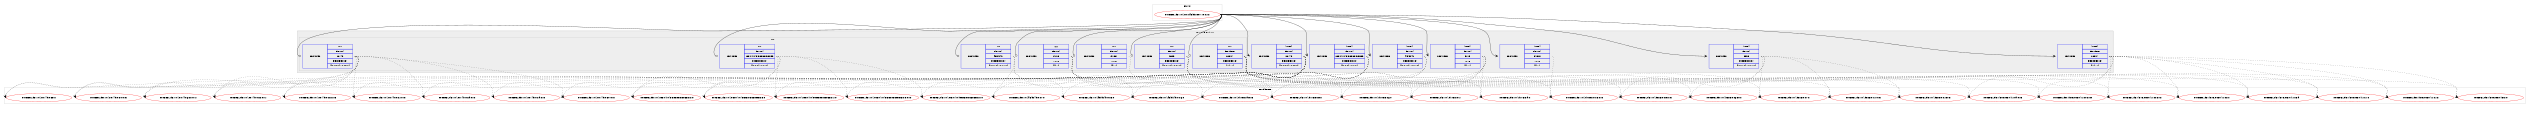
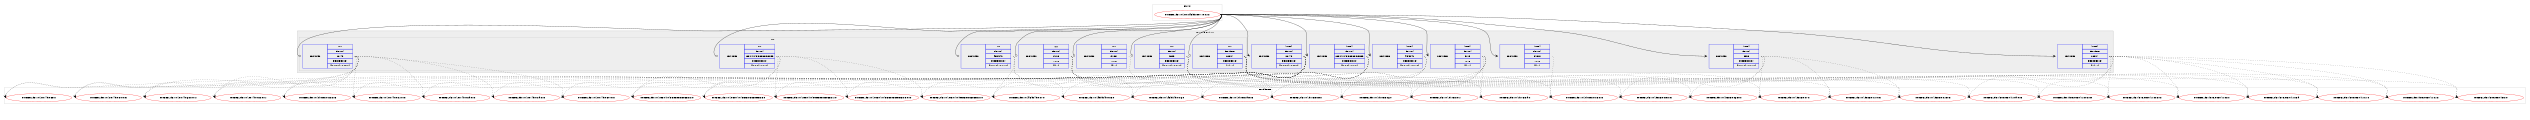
  digraph {
    compound=true
    concentrate=true
    fontname=Helvetica
    fontsize=10
    newrank=true
    rankdir=TB
    ranksep=1.5
    node [color=red fontname=Helvetica fontsize=10]
    edge [arrowhead=vee headport=w style=dotted tailport=e weight=100]
    n1 [label="portage://dev-ml/ppx_fields_conv-0.14.2" width=4]
    n2 [color=blue label=<<TABLE BORDER="0" CELLBORDER="1" CELLSPACING="0" CELLPADDING="4" WIDTH="220"><TR><TD ROWSPAN="6" CELLPADDING="30">pack_dep</TD></TR><TR><TD WIDTH="110">install</TD></TR><TR><TD>dev-lang</TD></TR><TR><TD>ocaml</TD></TR><TR><TD>greaterequal</TD></TR><TR><TD>[[4],,,4]</TD></TR></TABLE>> shape=none]
    n3 [color=blue label=<<TABLE BORDER="0" CELLBORDER="1" CELLSPACING="0" CELLPADDING="4" WIDTH="220"><TR><TD ROWSPAN="6" CELLPADDING="30">pack_dep</TD></TR><TR><TD WIDTH="110">install</TD></TR><TR><TD>dev-ml</TD></TR><TR><TD>base</TD></TR><TR><TD>greaterequal</TD></TR><TR><TD>[[0,14,0],,,0.14.0]</TD></TR></TABLE>> shape=none]
    n4 [color=blue label=<<TABLE BORDER="0" CELLBORDER="1" CELLSPACING="0" CELLPADDING="4" WIDTH="220"><TR><TD ROWSPAN="6" CELLPADDING="30">pack_dep</TD></TR><TR><TD WIDTH="110">install</TD></TR><TR><TD>dev-ml</TD></TR><TR><TD>cinaps</TD></TR><TR><TD>none</TD></TR><TR><TD>[[],,,,]</TD></TR></TABLE>> shape=none]
    n5 [color=blue label=<<TABLE BORDER="0" CELLBORDER="1" CELLSPACING="0" CELLPADDING="4" WIDTH="220"><TR><TD ROWSPAN="6" CELLPADDING="30">pack_dep</TD></TR><TR><TD WIDTH="110">install</TD></TR><TR><TD>dev-ml</TD></TR><TR><TD>dune</TD></TR><TR><TD>none</TD></TR><TR><TD>[[],,,,]</TD></TR></TABLE>> shape=none]
    n6 [color=blue label=<<TABLE BORDER="0" CELLBORDER="1" CELLSPACING="0" CELLPADDING="4" WIDTH="220"><TR><TD ROWSPAN="6" CELLPADDING="30">pack_dep</TD></TR><TR><TD WIDTH="110">install</TD></TR><TR><TD>dev-ml</TD></TR><TR><TD>fieldslib</TD></TR><TR><TD>greaterequal</TD></TR><TR><TD>[[0,14,0],,,0.14.0]</TD></TR></TABLE>> shape=none]
    n7 [color=blue label=<<TABLE BORDER="0" CELLBORDER="1" CELLSPACING="0" CELLPADDING="4" WIDTH="220"><TR><TD ROWSPAN="6" CELLPADDING="30">pack_dep</TD></TR><TR><TD WIDTH="110">install</TD></TR><TR><TD>dev-ml</TD></TR><TR><TD>ocaml-migrate-parsetree</TD></TR><TR><TD>greaterequal</TD></TR><TR><TD>[[2,0,0],,,2.0.0]</TD></TR></TABLE>> shape=none]
    n8 [color=blue label=<<TABLE BORDER="0" CELLBORDER="1" CELLSPACING="0" CELLPADDING="4" WIDTH="220"><TR><TD ROWSPAN="6" CELLPADDING="30">pack_dep</TD></TR><TR><TD WIDTH="110">install</TD></TR><TR><TD>dev-ml</TD></TR><TR><TD>ppxlib</TD></TR><TR><TD>greaterequal</TD></TR><TR><TD>[[0,18,0],,,0.18.0]</TD></TR></TABLE>> shape=none]
    n9 [color=blue label=<<TABLE BORDER="0" CELLBORDER="1" CELLSPACING="0" CELLPADDING="4" WIDTH="220"><TR><TD ROWSPAN="6" CELLPADDING="30">pack_dep</TD></TR><TR><TD WIDTH="110">run</TD></TR><TR><TD>dev-lang</TD></TR><TR><TD>ocaml</TD></TR><TR><TD>greaterequal</TD></TR><TR><TD>[[4],,,4]</TD></TR></TABLE>> shape=none]
    n10 [color=blue label=<<TABLE BORDER="0" CELLBORDER="1" CELLSPACING="0" CELLPADDING="4" WIDTH="220"><TR><TD ROWSPAN="6" CELLPADDING="30">pack_dep</TD></TR><TR><TD WIDTH="110">run</TD></TR><TR><TD>dev-ml</TD></TR><TR><TD>base</TD></TR><TR><TD>greaterequal</TD></TR><TR><TD>[[0,14,0],,,0.14.0]</TD></TR></TABLE>> shape=none]
    n11 [color=blue label=<<TABLE BORDER="0" CELLBORDER="1" CELLSPACING="0" CELLPADDING="4" WIDTH="220"><TR><TD ROWSPAN="6" CELLPADDING="30">pack_dep</TD></TR><TR><TD WIDTH="110">run</TD></TR><TR><TD>dev-ml</TD></TR><TR><TD>cinaps</TD></TR><TR><TD>none</TD></TR><TR><TD>[[],,,,]</TD></TR></TABLE>> shape=none]
    n12 [color=blue label=<<TABLE BORDER="0" CELLBORDER="1" CELLSPACING="0" CELLPADDING="4" WIDTH="220"><TR><TD ROWSPAN="6" CELLPADDING="30">pack_dep</TD></TR><TR><TD WIDTH="110">run</TD></TR><TR><TD>dev-ml</TD></TR><TR><TD>dune</TD></TR><TR><TD>none</TD></TR><TR><TD>[[],,,,]</TD></TR></TABLE>> shape=none]
    n13 [color=blue label=<<TABLE BORDER="0" CELLBORDER="1" CELLSPACING="0" CELLPADDING="4" WIDTH="220"><TR><TD ROWSPAN="6" CELLPADDING="30">pack_dep</TD></TR><TR><TD WIDTH="110">run</TD></TR><TR><TD>dev-ml</TD></TR><TR><TD>fieldslib</TD></TR><TR><TD>greaterequal</TD></TR><TR><TD>[[0,14,0],,,0.14.0]</TD></TR></TABLE>> shape=none]
    n14 [color=blue label=<<TABLE BORDER="0" CELLBORDER="1" CELLSPACING="0" CELLPADDING="4" WIDTH="220"><TR><TD ROWSPAN="6" CELLPADDING="30">pack_dep</TD></TR><TR><TD WIDTH="110">run</TD></TR><TR><TD>dev-ml</TD></TR><TR><TD>ocaml-migrate-parsetree</TD></TR><TR><TD>greaterequal</TD></TR><TR><TD>[[2,0,0],,,2.0.0]</TD></TR></TABLE>> shape=none]
    n15 [color=blue label=<<TABLE BORDER="0" CELLBORDER="1" CELLSPACING="0" CELLPADDING="4" WIDTH="220"><TR><TD ROWSPAN="6" CELLPADDING="30">pack_dep</TD></TR><TR><TD WIDTH="110">run</TD></TR><TR><TD>dev-ml</TD></TR><TR><TD>ppxlib</TD></TR><TR><TD>greaterequal</TD></TR><TR><TD>[[0,18,0],,,0.18.0]</TD></TR></TABLE>> shape=none]
    n16 [label="portage://dev-lang/ocaml-5.2.0" width=4]
    n17 [label="portage://dev-lang/ocaml-4.14.2" width=4]
    n18 [label="portage://dev-lang/ocaml-4.14.1" width=4]
    n19 [label="portage://dev-lang/ocaml-4.13.9" width=4]
    n20 [label="portage://dev-lang/ocaml-4.12.1" width=4]
    n21 [label="portage://dev-lang/ocaml-4.11.2-r2" width=4]
    n22 [label="portage://dev-lang/ocaml-4.10.2-r3" width=4]
    n23 [label="portage://dev-lang/ocaml-4.09.0-r3" width=4]
    n24 [label="portage://dev-ml/base-0.17.1" width=4]
    n25 [label="portage://dev-ml/base-0.16.3-r1" width=4]
    n26 [label="portage://dev-ml/base-0.15.1-r2" width=4]
    n27 [label="portage://dev-ml/base-0.14.3-r2" width=4]
    n28 [label="portage://dev-ml/base-0.14.0-r2" width=4]
    n29 [label="portage://dev-ml/cinaps-0.15.1-r1" width=4]
    n30 [label="portage://dev-ml/dune-3.16.0" width=4]
    n31 [label="portage://dev-ml/dune-3.13.1" width=4]
    n32 [label="portage://dev-ml/dune-2.9.3-r3" width=4]
    n33 [label="portage://dev-ml/dune-2.9.1" width=4]
    n34 [label="portage://dev-ml/dune-2.8.4" width=4]
    n35 [label="portage://dev-ml/fieldslib-0.17.0" width=4]
    n36 [label="portage://dev-ml/fieldslib-0.16.0" width=4]
    n37 [label="portage://dev-ml/fieldslib-0.15.0" width=4]
    n38 [label="portage://dev-ml/ocaml-migrate-parsetree-2.4.0" width=4]
    n39 [label="portage://dev-ml/ocaml-migrate-parsetree-2.3.0" width=4]
    n40 [label="portage://dev-ml/ocaml-migrate-parsetree-2.2.0" width=4]
    n41 [label="portage://dev-ml/ocaml-migrate-parsetree-2.1.0" width=4]
    n42 [label="portage://dev-ml/ocaml-migrate-parsetree-1.8.0-r1" width=4]
    n43 [label="portage://dev-ml/ppxlib-0.35.1" width=4]
    n44 [label="portage://dev-ml/ppxlib-0.30.0-r1" width=4]
    n45 [label="portage://dev-ml/ppxlib-0.29.1-r1" width=4]
    n46 [label="portage://dev-ml/ppxlib-0.29.0-r1" width=4]
    n47 [label="portage://dev-ml/ppxlib-0.24.0-r1" width=4]
-   n48 [label="portage://dev-ml/ppxlib-0.22.2-r3" width=4]
+   n48 [label="portage://dev-ml/cinaps-0.22.2-r3" width=4]
    n49 [label="portage://dev-ml/ppxlib-0.22.0-r4" width=4]
    n50 [label="portage://dev-ml/ppxlib-6.21.0-r4" width=4]
    n51 [label="portage://dev-ml/ppxlib-0.20.0-r2" width=4]
    subgraph cluster_1 {
      color=gray
      label=<<i>ebuild</i>>
      n1
    }
    subgraph cluster_2 {
      color=gray
      label=<<i>dependencies</i>>
      subgraph cluster_3 {
        color=gray
        fillcolor="#eeeeee"
        label=<<i>compile</i>>
        style=filled
        subgraph sub_4 {
          color=gray
          fillcolor="#eeeeee"
          label=<<i>compile</i>>
          style=filled
          n2
        }
        subgraph sub_5 {
          color=gray
          fillcolor="#eeeeee"
          label=<<i>compile</i>>
          style=filled
          n3
        }
        subgraph sub_6 {
          color=gray
          fillcolor="#eeeeee"
          label=<<i>compile</i>>
          style=filled
          n4
        }
        subgraph sub_7 {
          color=gray
          fillcolor="#eeeeee"
          label=<<i>compile</i>>
          style=filled
          n5
        }
        subgraph sub_8 {
          color=gray
          fillcolor="#eeeeee"
          label=<<i>compile</i>>
          style=filled
          n6
        }
        subgraph sub_9 {
          color=gray
          fillcolor="#eeeeee"
          label=<<i>compile</i>>
          style=filled
          n7
        }
        subgraph sub_10 {
          color=gray
          fillcolor="#eeeeee"
          label=<<i>compile</i>>
          style=filled
          n8
        }
      }
      subgraph cluster_11 {
        color=gray
        fillcolor="#eeeeee"
        label=<<i>compile and run</i>>
        style=filled
      }
      subgraph cluster_12 {
        color=gray
        fillcolor="#eeeeee"
        label=<<i>run</i>>
        style=filled
        subgraph sub_13 {
          color=gray
          fillcolor="#eeeeee"
          label=<<i>run</i>>
          style=filled
          n9
        }
        subgraph sub_14 {
          color=gray
          fillcolor="#eeeeee"
          label=<<i>run</i>>
          style=filled
          n10
        }
        subgraph sub_15 {
          color=gray
          fillcolor="#eeeeee"
          label=<<i>run</i>>
          style=filled
          n11
        }
        subgraph sub_16 {
          color=gray
          fillcolor="#eeeeee"
          label=<<i>run</i>>
          style=filled
          n12
        }
        subgraph sub_17 {
          color=gray
          fillcolor="#eeeeee"
          label=<<i>run</i>>
          style=filled
          n13
        }
        subgraph sub_18 {
          color=gray
          fillcolor="#eeeeee"
          label=<<i>run</i>>
          style=filled
          n14
        }
        subgraph sub_19 {
          color=gray
          fillcolor="#eeeeee"
          label=<<i>run</i>>
          style=filled
          n15
        }
      }
    }
    subgraph cluster_20 {
      color=gray
      label=<<i>candidates</i>>
      rank=same
      subgraph sub_21 {
        color=black
        label=<<i>candidates</i>>
        nodesep=1
        rank=same
        n16
        n17
        n18
        n19
        n20
        n21
        n22
        n23
      }
      subgraph sub_22 {
        color=black
        label=<<i>candidates</i>>
        nodesep=1
        rank=same
        n24
        n25
        n26
        n27
        n28
      }
      subgraph sub_23 {
        color=black
        label=<<i>candidates</i>>
        nodesep=1
        rank=same
        n29
      }
      subgraph sub_24 {
        color=black
        label=<<i>candidates</i>>
        nodesep=1
        rank=same
        n30
        n31
        n32
        n33
        n34
      }
      subgraph sub_25 {
        color=black
        label=<<i>candidates</i>>
        nodesep=1
        rank=same
        n35
        n36
        n37
      }
      subgraph sub_26 {
        color=black
        label=<<i>candidates</i>>
        nodesep=1
        rank=same
        n38
        n39
        n40
        n41
        n42
      }
      subgraph sub_27 {
        color=black
        label=<<i>candidates</i>>
        nodesep=1
        rank=same
        n43
        n44
        n45
        n46
        n47
        n48
        n49
        n50
        n51
      }
      subgraph sub_28 {
        color=black
        label=<<i>candidates</i>>
        nodesep=1
        rank=same
        n16
        n17
        n18
        n19
        n20
        n21
        n22
        n23
      }
      subgraph sub_29 {
        color=black
        label=<<i>candidates</i>>
        nodesep=1
        rank=same
        n24
        n25
        n26
        n27
        n28
      }
      subgraph sub_30 {
        color=black
        label=<<i>candidates</i>>
        nodesep=1
        rank=same
        n29
      }
      subgraph sub_31 {
        color=black
        label=<<i>candidates</i>>
        nodesep=1
        rank=same
        n30
        n31
        n32
        n33
        n34
      }
      subgraph sub_32 {
        color=black
        label=<<i>candidates</i>>
        nodesep=1
        rank=same
        n35
        n36
        n37
      }
      subgraph sub_33 {
        color=black
        label=<<i>candidates</i>>
        nodesep=1
        rank=same
        n38
        n39
        n40
        n41
        n42
      }
      subgraph sub_34 {
        color=black
        label=<<i>candidates</i>>
        nodesep=1
        rank=same
        n43
        n44
        n45
        n46
        n47
        n48
        n49
        n50
        n51
      }
    }
    n1 -> n2 [style=solid weight=20]
    n1 -> n3 [style=solid weight=20]
    n1 -> n4 [style=solid weight=20]
    n1 -> n5 [style=solid weight=20]
    n1 -> n6 [style=solid weight=20]
    n1 -> n7 [style=solid weight=20]
    n1 -> n8 [style=solid weight=20]
    n1 -> n9 [arrowhead=odot style=solid weight=20]
    n1 -> n10 [arrowhead=odot style=solid weight=20]
    n1 -> n11 [arrowhead=odot style=solid weight=20]
    n1 -> n12 [arrowhead=odot style=solid weight=20]
    n1 -> n13 [arrowhead=odot style=solid weight=20]
    n1 -> n14 [arrowhead=odot style=solid weight=20]
    n1 -> n15 [arrowhead=odot style=solid weight=20]
    n2 -> n16
    n2 -> n17
    n2 -> n18
    n2 -> n19
    n2 -> n20
    n2 -> n21
    n2 -> n22
    n2 -> n23
    n3 -> n24
    n3 -> n25
    n3 -> n26
    n3 -> n27
    n3 -> n28
    n4 -> n29
    n5 -> n30
    n5 -> n31
    n5 -> n32
    n5 -> n33
    n5 -> n34
    n6 -> n35
    n6 -> n36
    n6 -> n37
    n7 -> n38
    n7 -> n39
    n7 -> n40
    n7 -> n41
    n7 -> n42
    n8 -> n43
    n8 -> n44
    n8 -> n45
    n8 -> n46
    n8 -> n47
    n8 -> n48
    n8 -> n49
    n8 -> n50
    n8 -> n51
    n9 -> n16
    n9 -> n17
    n9 -> n18
    n9 -> n19
    n9 -> n20
    n9 -> n21
    n9 -> n22
    n9 -> n23
    n10 -> n24
    n10 -> n25
    n10 -> n26
    n10 -> n27
    n10 -> n28
    n11 -> n29
    n12 -> n30
    n12 -> n31
    n12 -> n32
    n12 -> n33
    n12 -> n34
    n13 -> n35
    n13 -> n36
    n13 -> n37
    n14 -> n38
    n14 -> n39
    n14 -> n40
    n14 -> n41
    n14 -> n42
    n15 -> n43
    n15 -> n44
    n15 -> n45
    n15 -> n46
    n15 -> n47
    n15 -> n48
    n15 -> n49
    n15 -> n50
    n15 -> n51
  }
